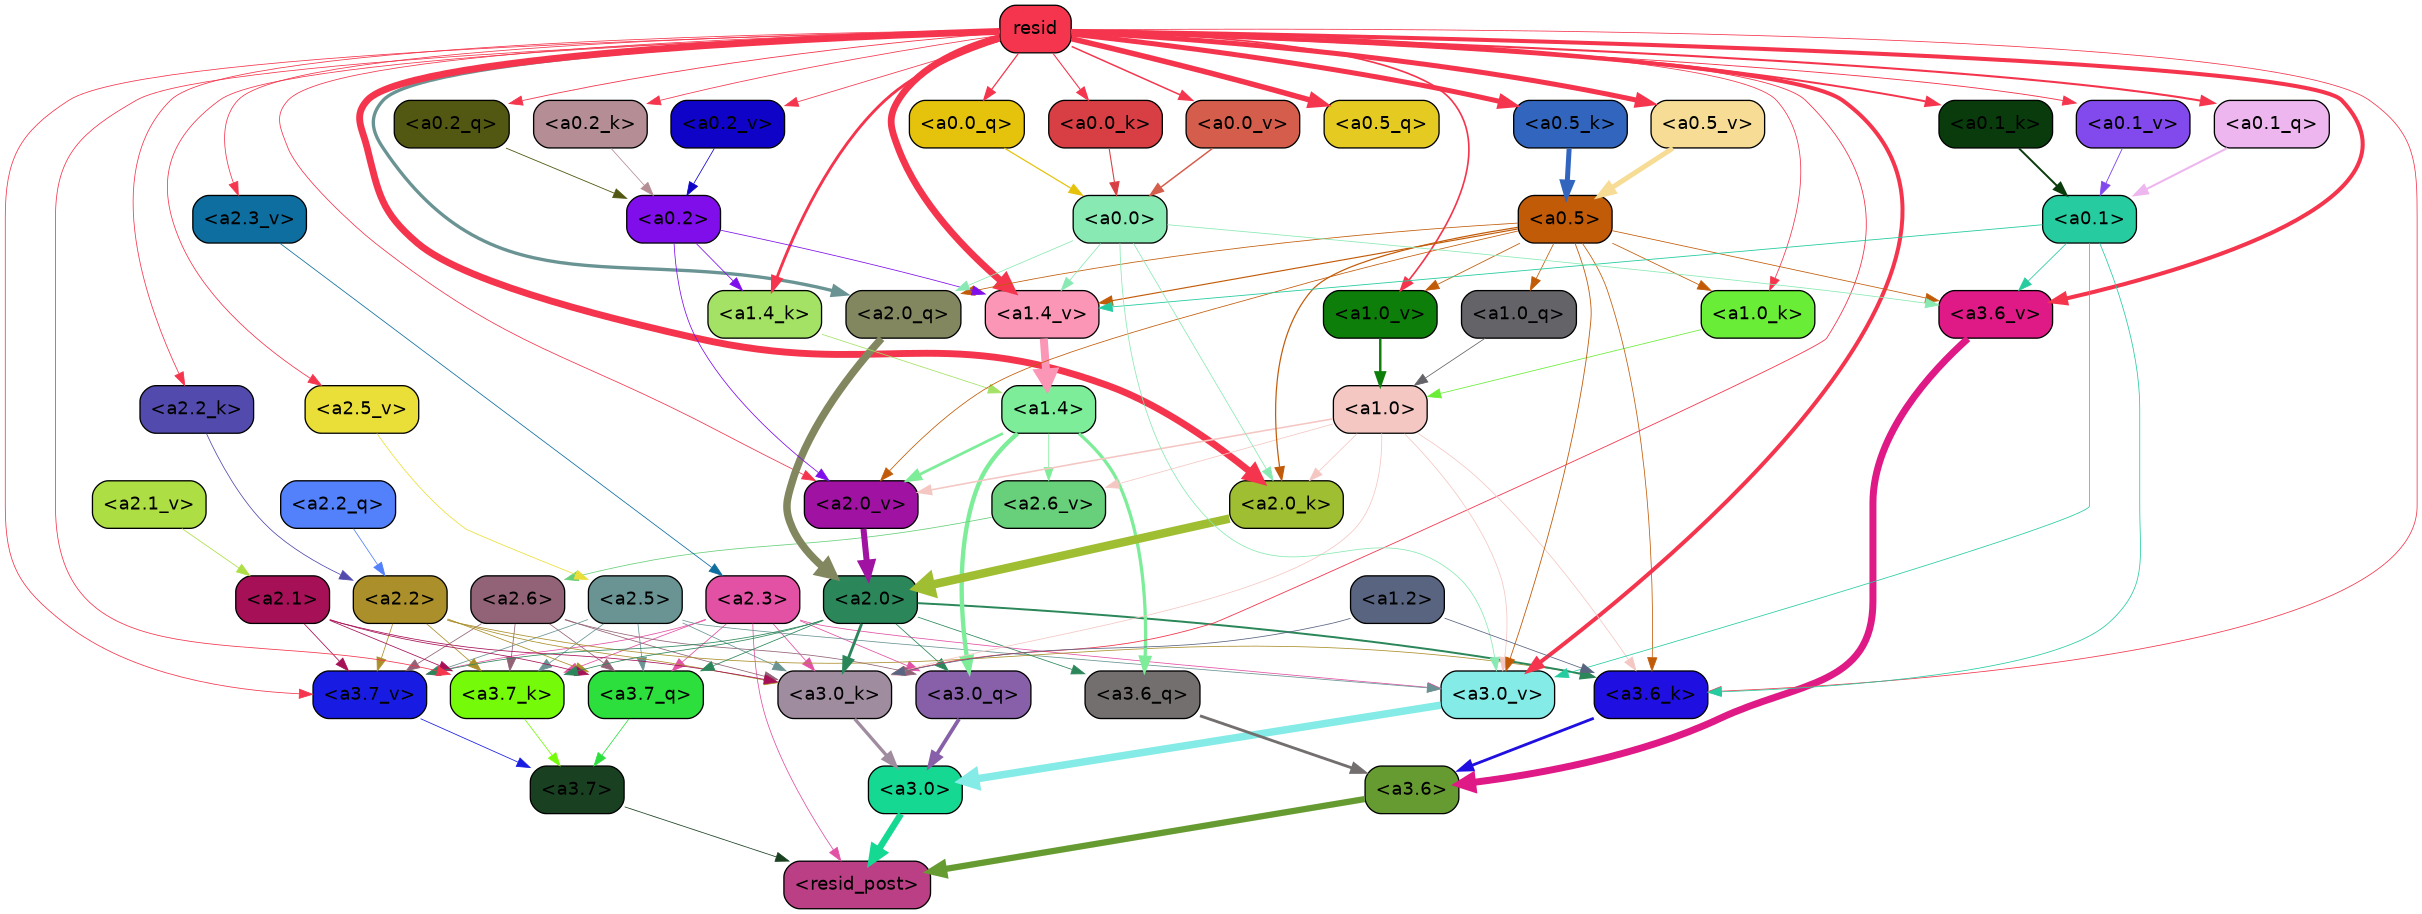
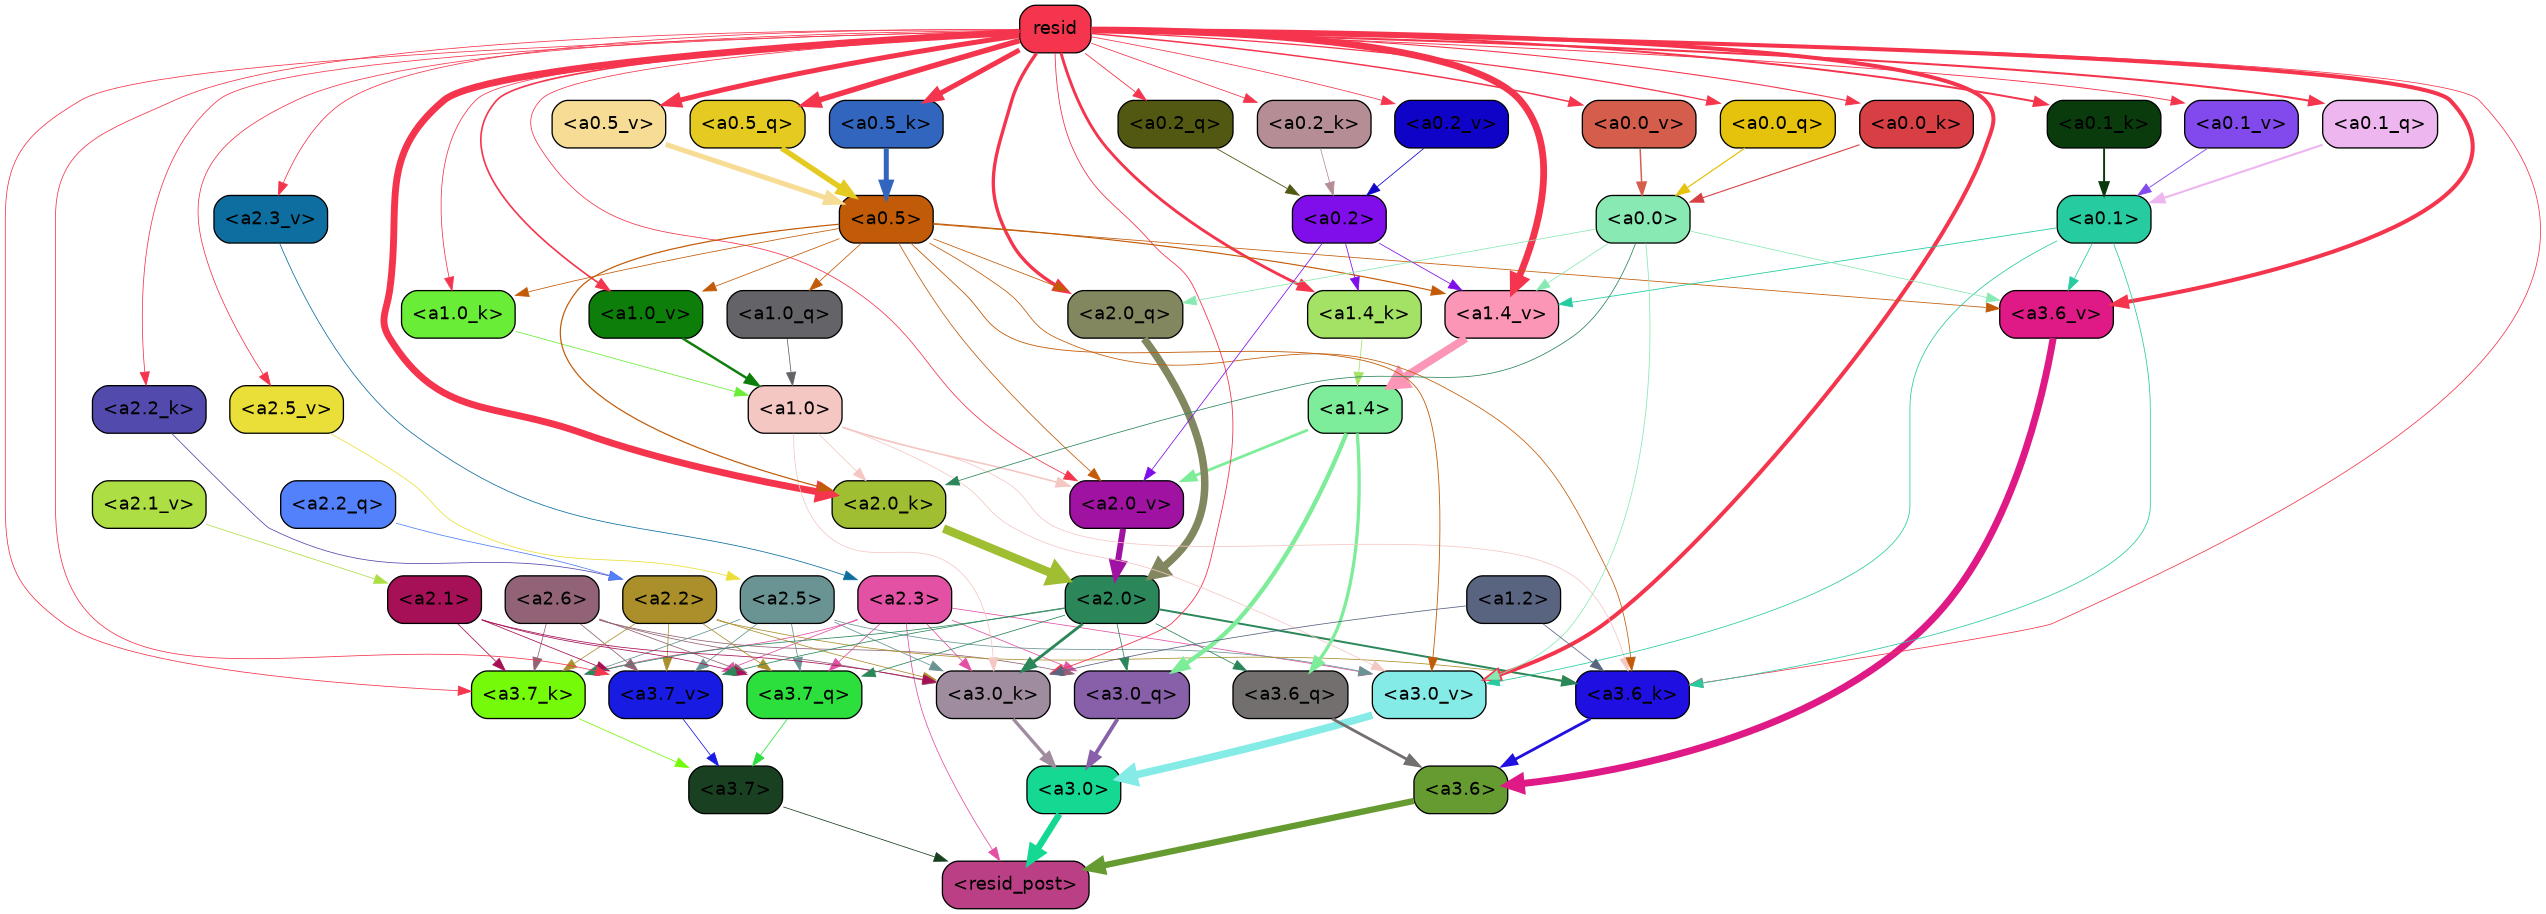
  strict digraph {
    splines=true
    node [color=black fontname=Helvetica shape=box style="filled, rounded"]
    edge [color="#f4354d" penwidth=0.6]
    "<a3.7>" [fillcolor="#1a4022"]
    "<resid_post>" [fillcolor="#bb3f84"]
    "<a3.6>" [fillcolor="#669b32"]
    "<a3.0>" [fillcolor="#15d993"]
    "<a2.3>" [fillcolor="#e251a4"]
    "<a3.7_q>" [fillcolor="#2cdf3d"]
    "<a3.0_q>" [fillcolor="#8760a9"]
    "<a3.7_k>" [fillcolor="#75fb0a"]
    "<a3.0_k>" [fillcolor="#a08c9f"]
    "<a3.7_v>" [fillcolor="#181ce3"]
    "<a3.0_v>" [fillcolor="#84ebe7"]
    "<a3.6_q>" [fillcolor="#746f6f"]
    "<a3.6_k>" [fillcolor="#1f0fe0"]
    "<a3.6_v>" [fillcolor="#df1985"]
    "<a2.6>" [fillcolor="#926376"]
    "<a2.5>" [fillcolor="#6a9493"]
    "<a2.2>" [fillcolor="#ab8f2b"]
    "<a2.1>" [fillcolor="#a61056"]
    "<a2.0>" [fillcolor="#2b875a"]
    "<a1.4>" [fillcolor="#7ded99"]
-   "<a2.6_v>" [fillcolor="#68cf7a"]
    "<a2.0_v>" [fillcolor="#a012a2"]
    n23 [fillcolor="#f4354d" label=resid]
    "<a2.0_q>" [fillcolor="#828760"]
    "<a2.2_k>" [fillcolor="#524bad"]
    "<a2.0_k>" [fillcolor="#a0be32"]
    "<a2.5_v>" [fillcolor="#eadf39"]
    "<a2.3_v>" [fillcolor="#0e6e9f"]
    "<a1.4_k>" [fillcolor="#a3e265"]
    "<a1.0_k>" [fillcolor="#6aed37"]
    "<a1.4_v>" [fillcolor="#fb96b7"]
    "<a1.0_v>" [fillcolor="#0e7e0a"]
    "<a0.5_q>" [fillcolor="#e4ca21"]
    "<a0.2_q>" [fillcolor="#525812"]
    "<a0.1_q>" [fillcolor="#edb6ee"]
    "<a0.0_q>" [fillcolor="#e5c20c"]
    "<a0.5_k>" [fillcolor="#3266be"]
    "<a0.2_k>" [fillcolor="#b48d95"]
    "<a0.1_k>" [fillcolor="#093b0d"]
    "<a0.0_k>" [fillcolor="#d83f44"]
    "<a0.5_v>" [fillcolor="#f6dc94"]
    "<a0.2_v>" [fillcolor="#0f03c8"]
    "<a0.1_v>" [fillcolor="#824aec"]
    "<a0.0_v>" [fillcolor="#d55d4b"]
    "<a1.0>" [fillcolor="#f4c7c3"]
    "<a0.5>" [fillcolor="#c25b08"]
    "<a0.2>" [fillcolor="#7f0eea"]
    "<a0.1>" [fillcolor="#26cca0"]
    "<a0.0>" [fillcolor="#89e9b3"]
    "<a1.2>" [fillcolor="#596480"]
    "<a1.0_q>" [fillcolor="#636368"]
    "<a2.2_q>" [fillcolor="#5380fb"]
    "<a2.1_v>" [fillcolor="#adde44"]
    "<a3.7>" -> "<resid_post>" [color="#1a4022"]
    "<a3.6>" -> "<resid_post>" [color="#669b32" penwidth=4.7534414529800415]
    "<a3.0>" -> "<resid_post>" [color="#15d993" penwidth=4.898576855659485]
    "<a2.3>" -> "<resid_post>" [color="#e251a4"]
    "<a2.3>" -> "<a3.7_q>" [color="#e251a4"]
    "<a2.3>" -> "<a3.0_q>" [color="#e251a4"]
    "<a2.3>" -> "<a3.7_k>" [color="#e251a4"]
    "<a2.3>" -> "<a3.0_k>" [color="#e251a4"]
    "<a2.3>" -> "<a3.7_v>" [color="#e251a4"]
    "<a2.3>" -> "<a3.0_v>" [color="#e251a4"]
    "<a3.7_q>" -> "<a3.7>" [color="#2cdf3d"]
    "<a3.0_q>" -> "<a3.0>" [color="#8760a9" penwidth=2.870753765106201]
    "<a3.7_k>" -> "<a3.7>" [color="#75fb0a"]
    "<a3.0_k>" -> "<a3.0>" [color="#a08c9f" penwidth=2.520303964614868]
    "<a3.7_v>" -> "<a3.7>" [color="#181ce3"]
    "<a3.0_v>" -> "<a3.0>" [color="#84ebe7" penwidth=5.680712580680847]
    "<a3.6_q>" -> "<a3.6>" [color="#746f6f" penwidth=2.160832464694977]
    "<a3.6_k>" -> "<a3.6>" [color="#1f0fe0" penwidth=2.13908451795578]
    "<a3.6_v>" -> "<a3.6>" [color="#df1985" penwidth=5.297133803367615]
    "<a2.6>" -> "<a3.7_q>" [color="#926376"]
    "<a2.6>" -> "<a3.0_q>" [color="#926376"]
    "<a2.6>" -> "<a3.7_k>" [color="#926376"]
    "<a2.6>" -> "<a3.0_k>" [color="#926376"]
    "<a2.6>" -> "<a3.7_v>" [color="#926376"]
    "<a2.5>" -> "<a3.7_q>" [color="#6a9493"]
    "<a2.5>" -> "<a3.7_k>" [color="#6a9493"]
    "<a2.5>" -> "<a3.0_k>" [color="#6a9493"]
    "<a2.5>" -> "<a3.7_v>" [color="#6a9493"]
    "<a2.5>" -> "<a3.0_v>" [color="#6a9493"]
    "<a2.2>" -> "<a3.7_q>" [color="#ab8f2b"]
    "<a2.2>" -> "<a3.7_k>" [color="#ab8f2b"]
    "<a2.2>" -> "<a3.0_k>" [color="#ab8f2b"]
    "<a2.2>" -> "<a3.7_v>" [color="#ab8f2b"]
    "<a2.2>" -> "<a3.6_k>" [color="#ab8f2b"]
    "<a2.1>" -> "<a3.7_q>" [color="#a61056"]
    "<a2.1>" -> "<a3.7_k>" [color="#a61056"]
    "<a2.1>" -> "<a3.0_k>" [color="#a61056"]
    "<a2.1>" -> "<a3.7_v>" [color="#a61056"]
    "<a2.0>" -> "<a3.7_q>" [color="#2b875a"]
    "<a2.0>" -> "<a3.0_q>" [color="#2b875a"]
    "<a2.0>" -> "<a3.7_k>" [color="#2b875a"]
    "<a2.0>" -> "<a3.0_k>" [color="#2b875a" penwidth=2.18752121925354]
    "<a2.0>" -> "<a3.7_v>" [color="#2b875a"]
    "<a2.0>" -> "<a3.6_q>" [color="#2b875a"]
    "<a2.0>" -> "<a3.6_k>" [color="#2b875a" penwidth=1.4957321882247925]
    "<a1.4>" -> "<a3.0_q>" [color="#7ded99" penwidth=3.299744725227356]
    "<a1.4>" -> "<a3.6_q>" [color="#7ded99" penwidth=2.4829938411712646]
-   "<a1.4>" -> "<a2.6_v>" [color="#7ded99"]
    "<a1.4>" -> "<a2.0_v>" [color="#7ded99" penwidth=2.092592429369688]
-   "<a2.6_v>" -> "<a2.6>" [color="#68cf7a"]
    "<a2.0_v>" -> "<a2.0>" [color="#a012a2" penwidth=4.5695202350616455]
    n23 -> "<a3.7_k>"
    n23 -> "<a3.0_k>" [penwidth=0.6394047290086746]
    n23 -> "<a3.7_v>"
    n23 -> "<a3.0_v>" [penwidth=3.0212591886520386]
    n23 -> "<a3.6_k>"
    n23 -> "<a3.6_v>" [penwidth=3.067279100418091]
    n23 -> "<a2.0_v>"
-   n23 -> "<a2.0_q>" [color="#6a9493" penwidth=2.5355080366134644]
+   n23 -> "<a2.0_q>" [penwidth=2.5355080366134644]
    n23 -> "<a2.2_k>"
    n23 -> "<a2.0_k>" [penwidth=5.2180726528167725]
    n23 -> "<a2.5_v>"
    n23 -> "<a2.3_v>"
    n23 -> "<a1.4_k>" [penwidth=2.1732678413391113]
    n23 -> "<a1.0_k>"
    n23 -> "<a1.4_v>" [penwidth=5.162249565124512]
    n23 -> "<a1.0_v>" [penwidth=1.26457279920578]
    n23 -> "<a0.5_q>" [penwidth=4.176324553787708]
    n23 -> "<a0.2_q>" [penwidth=0.6484904289245605]
    n23 -> "<a0.1_q>" [penwidth=1.5710430145263672]
    n23 -> "<a0.0_q>" [penwidth=0.9426429271697998]
    n23 -> "<a0.5_k>" [penwidth=3.7953668534755707]
    n23 -> "<a0.2_k>"
    n23 -> "<a0.1_k>" [penwidth=1.4836058616638184]
    n23 -> "<a0.0_k>" [penwidth=0.8216803073883057]
    n23 -> "<a0.5_v>" [penwidth=3.8054766058921814]
    n23 -> "<a0.2_v>"
    n23 -> "<a0.1_v>" [penwidth=0.6855058670043945]
    n23 -> "<a0.0_v>" [penwidth=1.1353206634521484]
    "<a2.0_q>" -> "<a2.0>" [color="#828760" penwidth=5.681910276412964]
    "<a2.2_k>" -> "<a2.2>" [color="#524bad"]
    "<a2.0_k>" -> "<a2.0>" [color="#a0be32" penwidth=6.447777509689331]
    "<a2.5_v>" -> "<a2.5>" [color="#eadf39"]
    "<a2.3_v>" -> "<a2.3>" [color="#0e6e9f"]
    "<a1.4_k>" -> "<a1.4>" [color="#a3e265"]
    "<a1.0_k>" -> "<a1.0>" [color="#6aed37"]
    "<a1.4_v>" -> "<a1.4>" [color="#fb96b7" penwidth=6.016597509384155]
    "<a1.0_v>" -> "<a1.0>" [color="#0e7e0a" penwidth=1.8562973737716675]
+   "<a0.5_q>" -> "<a0.5>" [color="#e4ca21" penwidth=4.176325984299183]
    "<a0.2_q>" -> "<a0.2>" [color="#525812" penwidth=0.6484866142272949]
    "<a0.1_q>" -> "<a0.1>" [color="#edb6ee" penwidth=1.571044921875]
    "<a0.0_q>" -> "<a0.0>" [color="#e5c20c" penwidth=0.9426424503326416]
    "<a0.5_k>" -> "<a0.5>" [color="#3266be" penwidth=3.7953722774982452]
    "<a0.2_k>" -> "<a0.2>" [color="#b48d95"]
    "<a0.1_k>" -> "<a0.1>" [color="#093b0d" penwidth=1.483607530593872]
    "<a0.0_k>" -> "<a0.0>" [color="#d83f44" penwidth=0.8216795921325684]
    "<a0.5_v>" -> "<a0.5>" [color="#f6dc94" penwidth=3.805475652217865]
    "<a0.2_v>" -> "<a0.2>" [color="#0f03c8"]
    "<a0.1_v>" -> "<a0.1>" [color="#824aec" penwidth=0.6855120658874512]
    "<a0.0_v>" -> "<a0.0>" [color="#d55d4b" penwidth=1.1353182792663574]
    "<a1.0>" -> "<a3.0_k>" [color="#f4c7c3"]
    "<a1.0>" -> "<a3.0_v>" [color="#f4c7c3"]
    "<a1.0>" -> "<a3.6_k>" [color="#f4c7c3"]
-   "<a1.0>" -> "<a2.6_v>" [color="#f4c7c3"]
    "<a1.0>" -> "<a2.0_v>" [color="#f4c7c3" penwidth=1.2132605910301208]
    "<a1.0>" -> "<a2.0_k>" [color="#f4c7c3"]
    "<a0.5>" -> "<a3.0_v>" [color="#c25b08" penwidth=0.648682102560997]
    "<a0.5>" -> "<a3.6_k>" [color="#c25b08"]
    "<a0.5>" -> "<a3.6_v>" [color="#c25b08"]
    "<a0.5>" -> "<a2.0_v>" [color="#c25b08"]
    "<a0.5>" -> "<a2.0_q>" [color="#c25b08"]
    "<a0.5>" -> "<a2.0_k>" [color="#c25b08" penwidth=0.9236047863960266]
    "<a0.5>" -> "<a1.0_k>" [color="#c25b08"]
    "<a0.5>" -> "<a1.4_v>" [color="#c25b08" penwidth=0.8783596754074097]
    "<a0.5>" -> "<a1.0_v>" [color="#c25b08"]
    "<a0.5>" -> "<a1.0_q>" [color="#c25b08"]
    "<a0.2>" -> "<a2.0_v>" [color="#7f0eea"]
    "<a0.2>" -> "<a1.4_k>" [color="#7f0eea"]
    "<a0.2>" -> "<a1.4_v>" [color="#7f0eea"]
    "<a0.1>" -> "<a3.0_v>" [color="#26cca0"]
    "<a0.1>" -> "<a3.6_k>" [color="#26cca0"]
    "<a0.1>" -> "<a3.6_v>" [color="#26cca0"]
    "<a0.1>" -> "<a1.4_v>" [color="#26cca0" penwidth=0.6490728855133057]
    "<a0.0>" -> "<a3.0_v>" [color="#89e9b3"]
    "<a0.0>" -> "<a3.6_v>" [color="#89e9b3"]
    "<a0.0>" -> "<a2.0_q>" [color="#89e9b3"]
-   "<a0.0>" -> "<a2.0_k>" [color="#89e9b3"]
+   "<a0.0>" -> "<a2.0_k>" [color="#2b875a"]
    "<a0.0>" -> "<a1.4_v>" [color="#89e9b3"]
    "<a1.2>" -> "<a3.0_k>" [color="#596480"]
    "<a1.2>" -> "<a3.6_k>" [color="#596480"]
    "<a1.0_q>" -> "<a1.0>" [color="#636368"]
    "<a2.2_q>" -> "<a2.2>" [color="#5380fb"]
    "<a2.1_v>" -> "<a2.1>" [color="#adde44"]
  }
